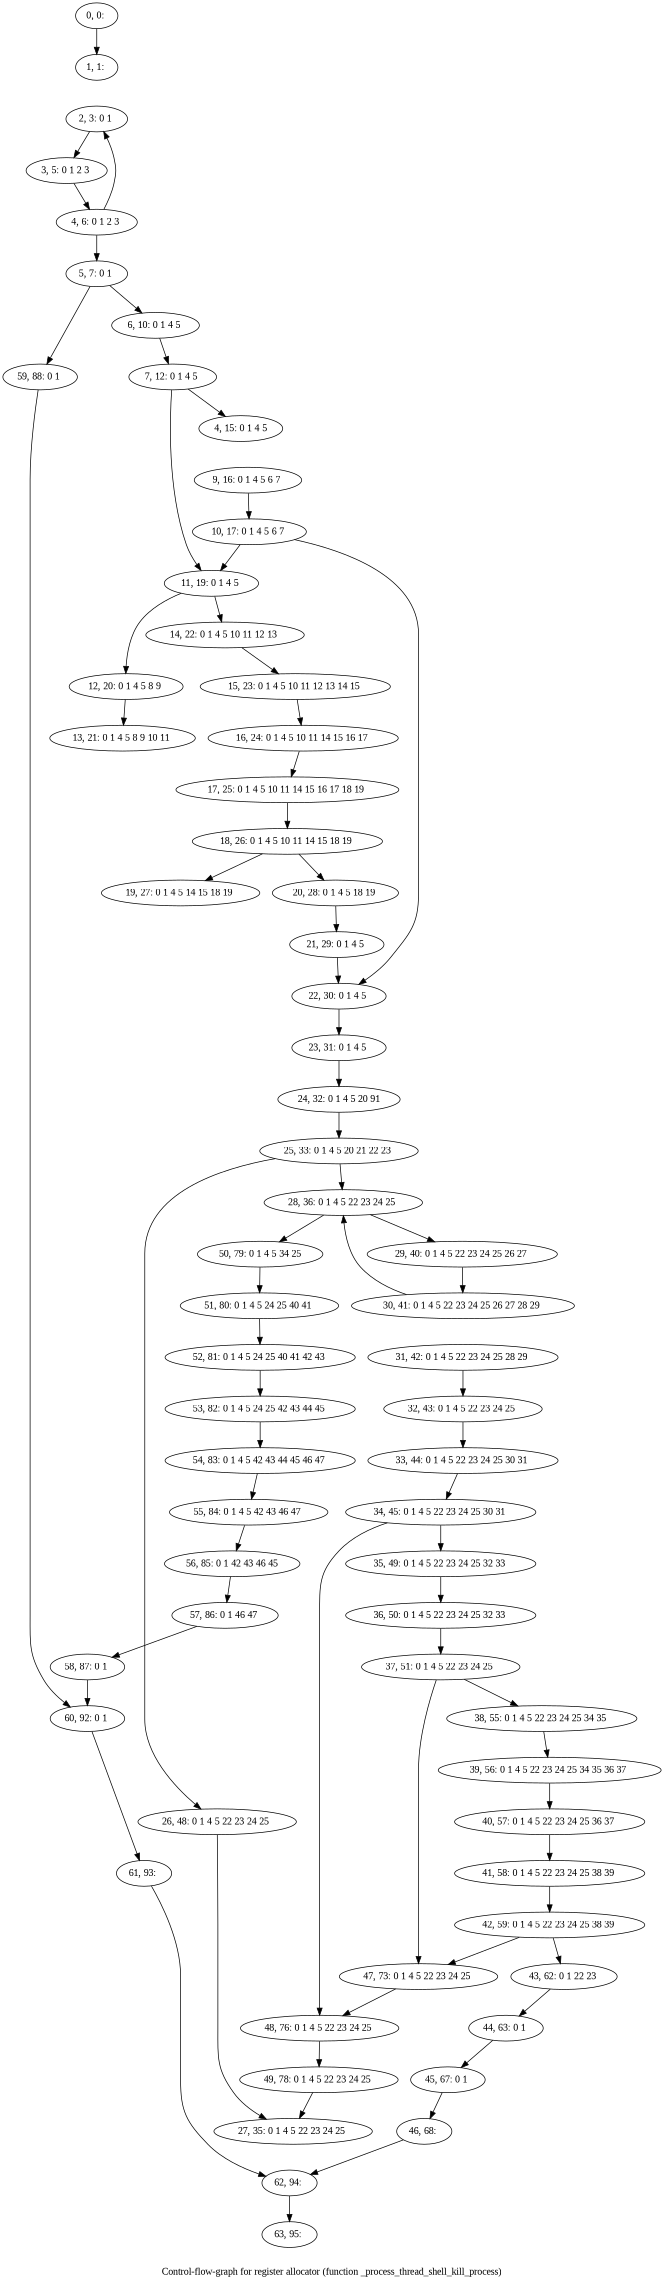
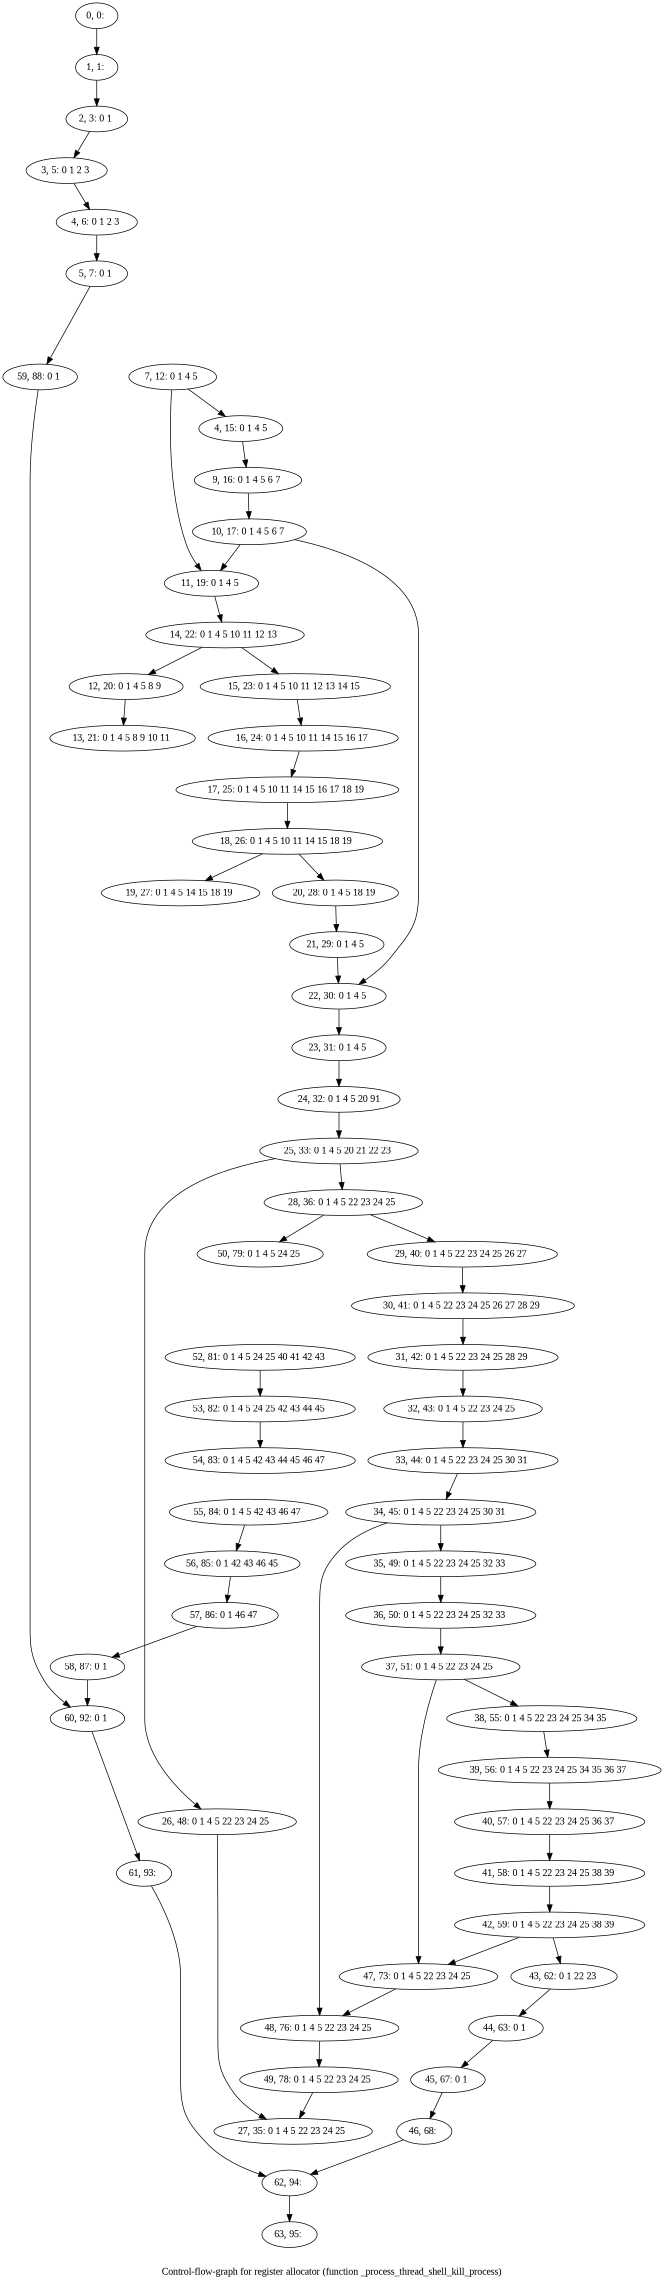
  digraph {
    fontname="Liberation Serif"
    label="Control-flow-graph for register allocator (function _process_thread_shell_kill_process)"
    node [fontname="Liberation Serif"]
    edge [fontname="Liberation Serif"]
    n1 [label="0, 0: "]
    n2 [label="1, 1: "]
    n3 [label="2, 3: 0 1 "]
    n4 [label="3, 5: 0 1 2 3 "]
    n5 [label="4, 6: 0 1 2 3 "]
    n6 [label="5, 7: 0 1 "]
-   n7 [label="6, 10: 0 1 4 5 "]
    n8 [label="59, 88: 0 1 "]
    n9 [label="7, 12: 0 1 4 5 "]
    n10 [label="60, 92: 0 1 "]
    n11 [label="4, 15: 0 1 4 5"]
    n12 [label="11, 19: 0 1 4 5 "]
    n13 [label="9, 16: 0 1 4 5 6 7 "]
    n14 [label="12, 20: 0 1 4 5 8 9 "]
    n15 [label="14, 22: 0 1 4 5 10 11 12 13 "]
    n16 [label="10, 17: 0 1 4 5 6 7 "]
    n17 [label="22, 30: 0 1 4 5 "]
    n18 [label="23, 31: 0 1 4 5 "]
    n19 [label="13, 21: 0 1 4 5 8 9 10 11 "]
    n20 [label="15, 23: 0 1 4 5 10 11 12 13 14 15 "]
    n21 [label="16, 24: 0 1 4 5 10 11 14 15 16 17 "]
    n22 [label="17, 25: 0 1 4 5 10 11 14 15 16 17 18 19 "]
    n23 [label="18, 26: 0 1 4 5 10 11 14 15 18 19 "]
    n24 [label="19, 27: 0 1 4 5 14 15 18 19 "]
    n25 [label="20, 28: 0 1 4 5 18 19 "]
    n26 [label="21, 29: 0 1 4 5 "]
    n27 [label="24, 32: 0 1 4 5 20 91"]
    n28 [label="25, 33: 0 1 4 5 20 21 22 23 "]
    n29 [label="26, 48: 0 1 4 5 22 23 24 25 "]
    n30 [label="28, 36: 0 1 4 5 22 23 24 25 "]
    n31 [label="27, 35: 0 1 4 5 22 23 24 25 "]
    n32 [label="29, 40: 0 1 4 5 22 23 24 25 26 27 "]
-   n33 [label="50, 79: 0 1 4 5 34 25"]
+   n33 [label="50, 79: 0 1 4 5 24 25 "]
    n34 [label="30, 41: 0 1 4 5 22 23 24 25 26 27 28 29 "]
-   n35 [label="51, 80: 0 1 4 5 24 25 40 41 "]
    n36 [label="31, 42: 0 1 4 5 22 23 24 25 28 29 "]
    n37 [label="32, 43: 0 1 4 5 22 23 24 25 "]
    n38 [label="33, 44: 0 1 4 5 22 23 24 25 30 31 "]
    n39 [label="34, 45: 0 1 4 5 22 23 24 25 30 31 "]
    n40 [label="35, 49: 0 1 4 5 22 23 24 25 32 33 "]
    n41 [label="48, 76: 0 1 4 5 22 23 24 25 "]
    n42 [label="36, 50: 0 1 4 5 22 23 24 25 32 33 "]
    n43 [label="47, 73: 0 1 4 5 22 23 24 25 "]
    n44 [label="37, 51: 0 1 4 5 22 23 24 25 "]
    n45 [label="38, 55: 0 1 4 5 22 23 24 25 34 35 "]
    n46 [label="39, 56: 0 1 4 5 22 23 24 25 34 35 36 37 "]
    n47 [label="40, 57: 0 1 4 5 22 23 24 25 36 37 "]
    n48 [label="41, 58: 0 1 4 5 22 23 24 25 38 39 "]
    n49 [label="42, 59: 0 1 4 5 22 23 24 25 38 39 "]
    n50 [label="43, 62: 0 1 22 23 "]
    n51 [label="44, 63: 0 1 "]
    n52 [label="45, 67: 0 1 "]
    n53 [label="46, 68: "]
    n54 [label="62, 94: "]
    n55 [label="63, 95: "]
    n56 [label="49, 78: 0 1 4 5 22 23 24 25 "]
    n57 [label="52, 81: 0 1 4 5 24 25 40 41 42 43 "]
    n58 [label="53, 82: 0 1 4 5 24 25 42 43 44 45 "]
    n59 [label="54, 83: 0 1 4 5 42 43 44 45 46 47 "]
    n60 [label="55, 84: 0 1 4 5 42 43 46 47 "]
    n61 [label="56, 85: 0 1 42 43 46 45"]
    n62 [label="57, 86: 0 1 46 47 "]
    n63 [label="58, 87: 0 1 "]
    n64 [label="61, 93: "]
    n1 -> n2
-   n5 -> n3
+   n2 -> n3
    n3 -> n4
    n4 -> n5
    n5 -> n6
-   n6 -> n7
    n6 -> n8
-   n7 -> n9
    n8 -> n10
    n9 -> n11
    n9 -> n12
    n10 -> n64
-   n12 -> n14
+   n11 -> n13
+   n15 -> n14
    n12 -> n15
    n13 -> n16
    n14 -> n19
    n15 -> n20
    n16 -> n12
    n16 -> n17
    n17 -> n18
    n18 -> n27
    n20 -> n21
    n21 -> n22
    n22 -> n23
    n23 -> n24
    n23 -> n25
    n25 -> n26
    n26 -> n17
    n27 -> n28
    n28 -> n29
    n28 -> n30
    n29 -> n31
    n30 -> n32
    n30 -> n33
    n32 -> n34
-   n33 -> n35
-   n34 -> n30
-   n35 -> n57
+   n34 -> n36
    n36 -> n37
    n37 -> n38
    n38 -> n39
    n39 -> n40
    n39 -> n41
    n40 -> n42
    n41 -> n56
    n42 -> n44
    n43 -> n41
    n44 -> n43
    n44 -> n45
    n45 -> n46
    n46 -> n47
    n47 -> n48
    n48 -> n49
    n49 -> n43
    n49 -> n50
    n50 -> n51
    n51 -> n52
    n52 -> n53
    n53 -> n54
    n54 -> n55
    n56 -> n31
    n57 -> n58
    n58 -> n59
-   n59 -> n60
    n60 -> n61
    n61 -> n62
    n62 -> n63
    n63 -> n10
    n64 -> n54
  }
